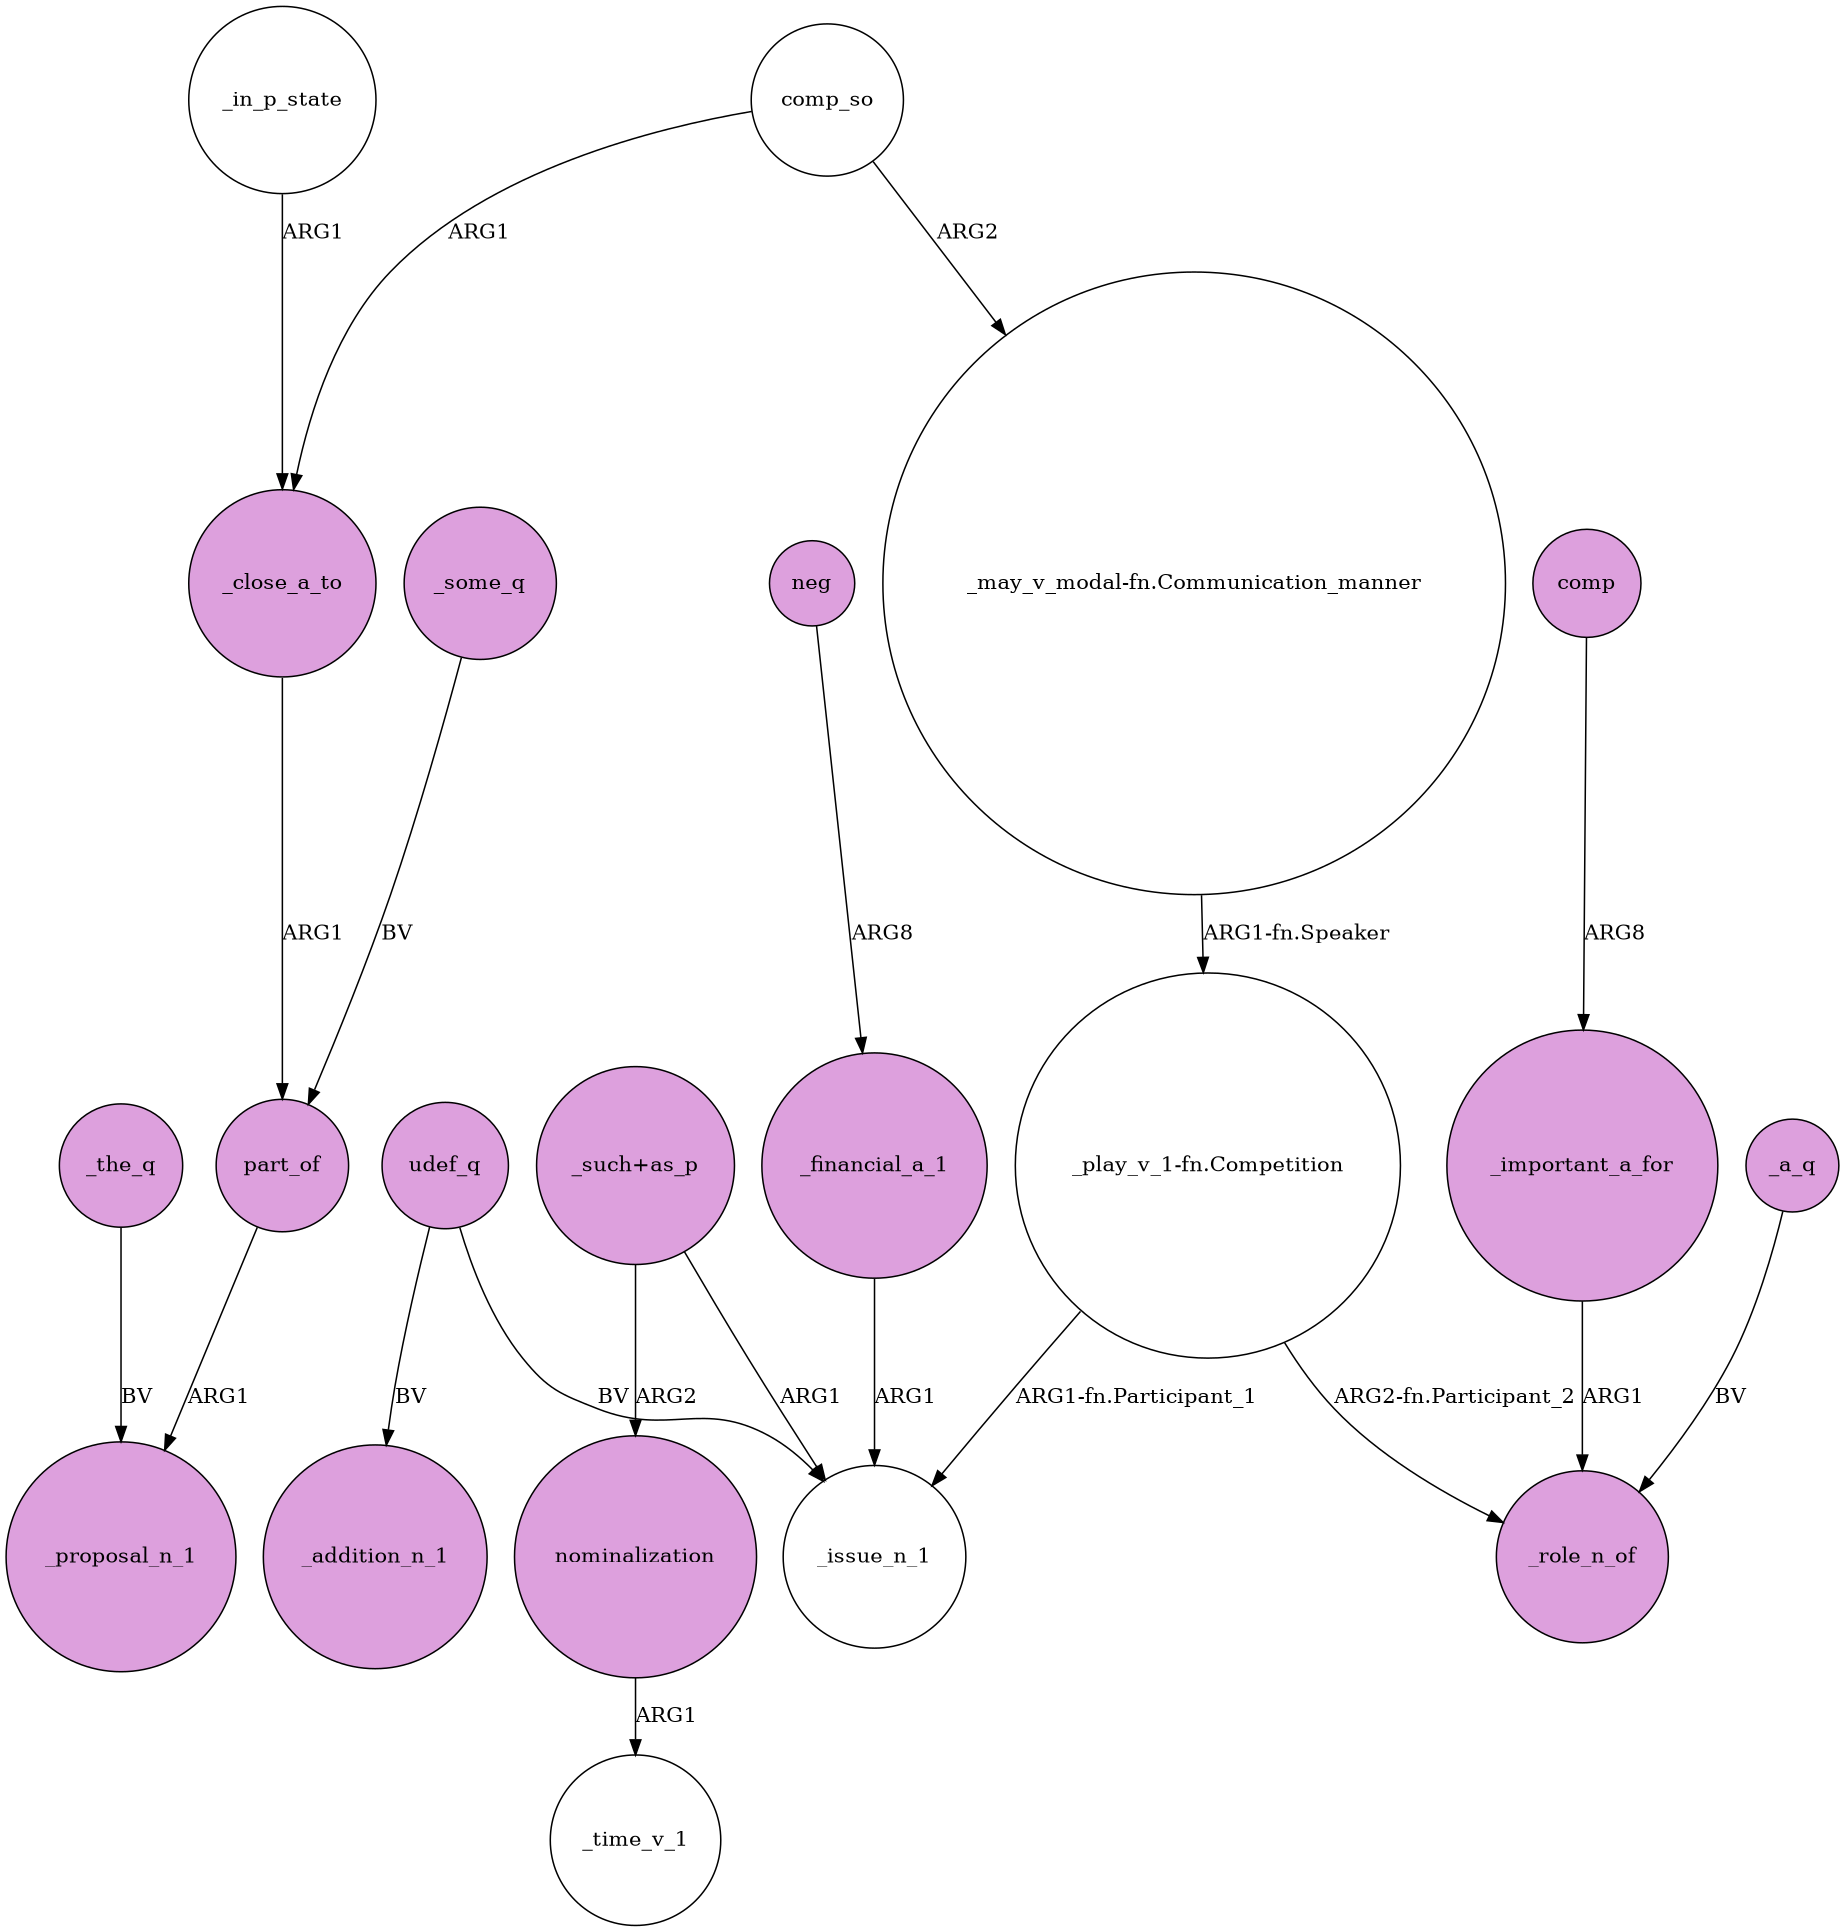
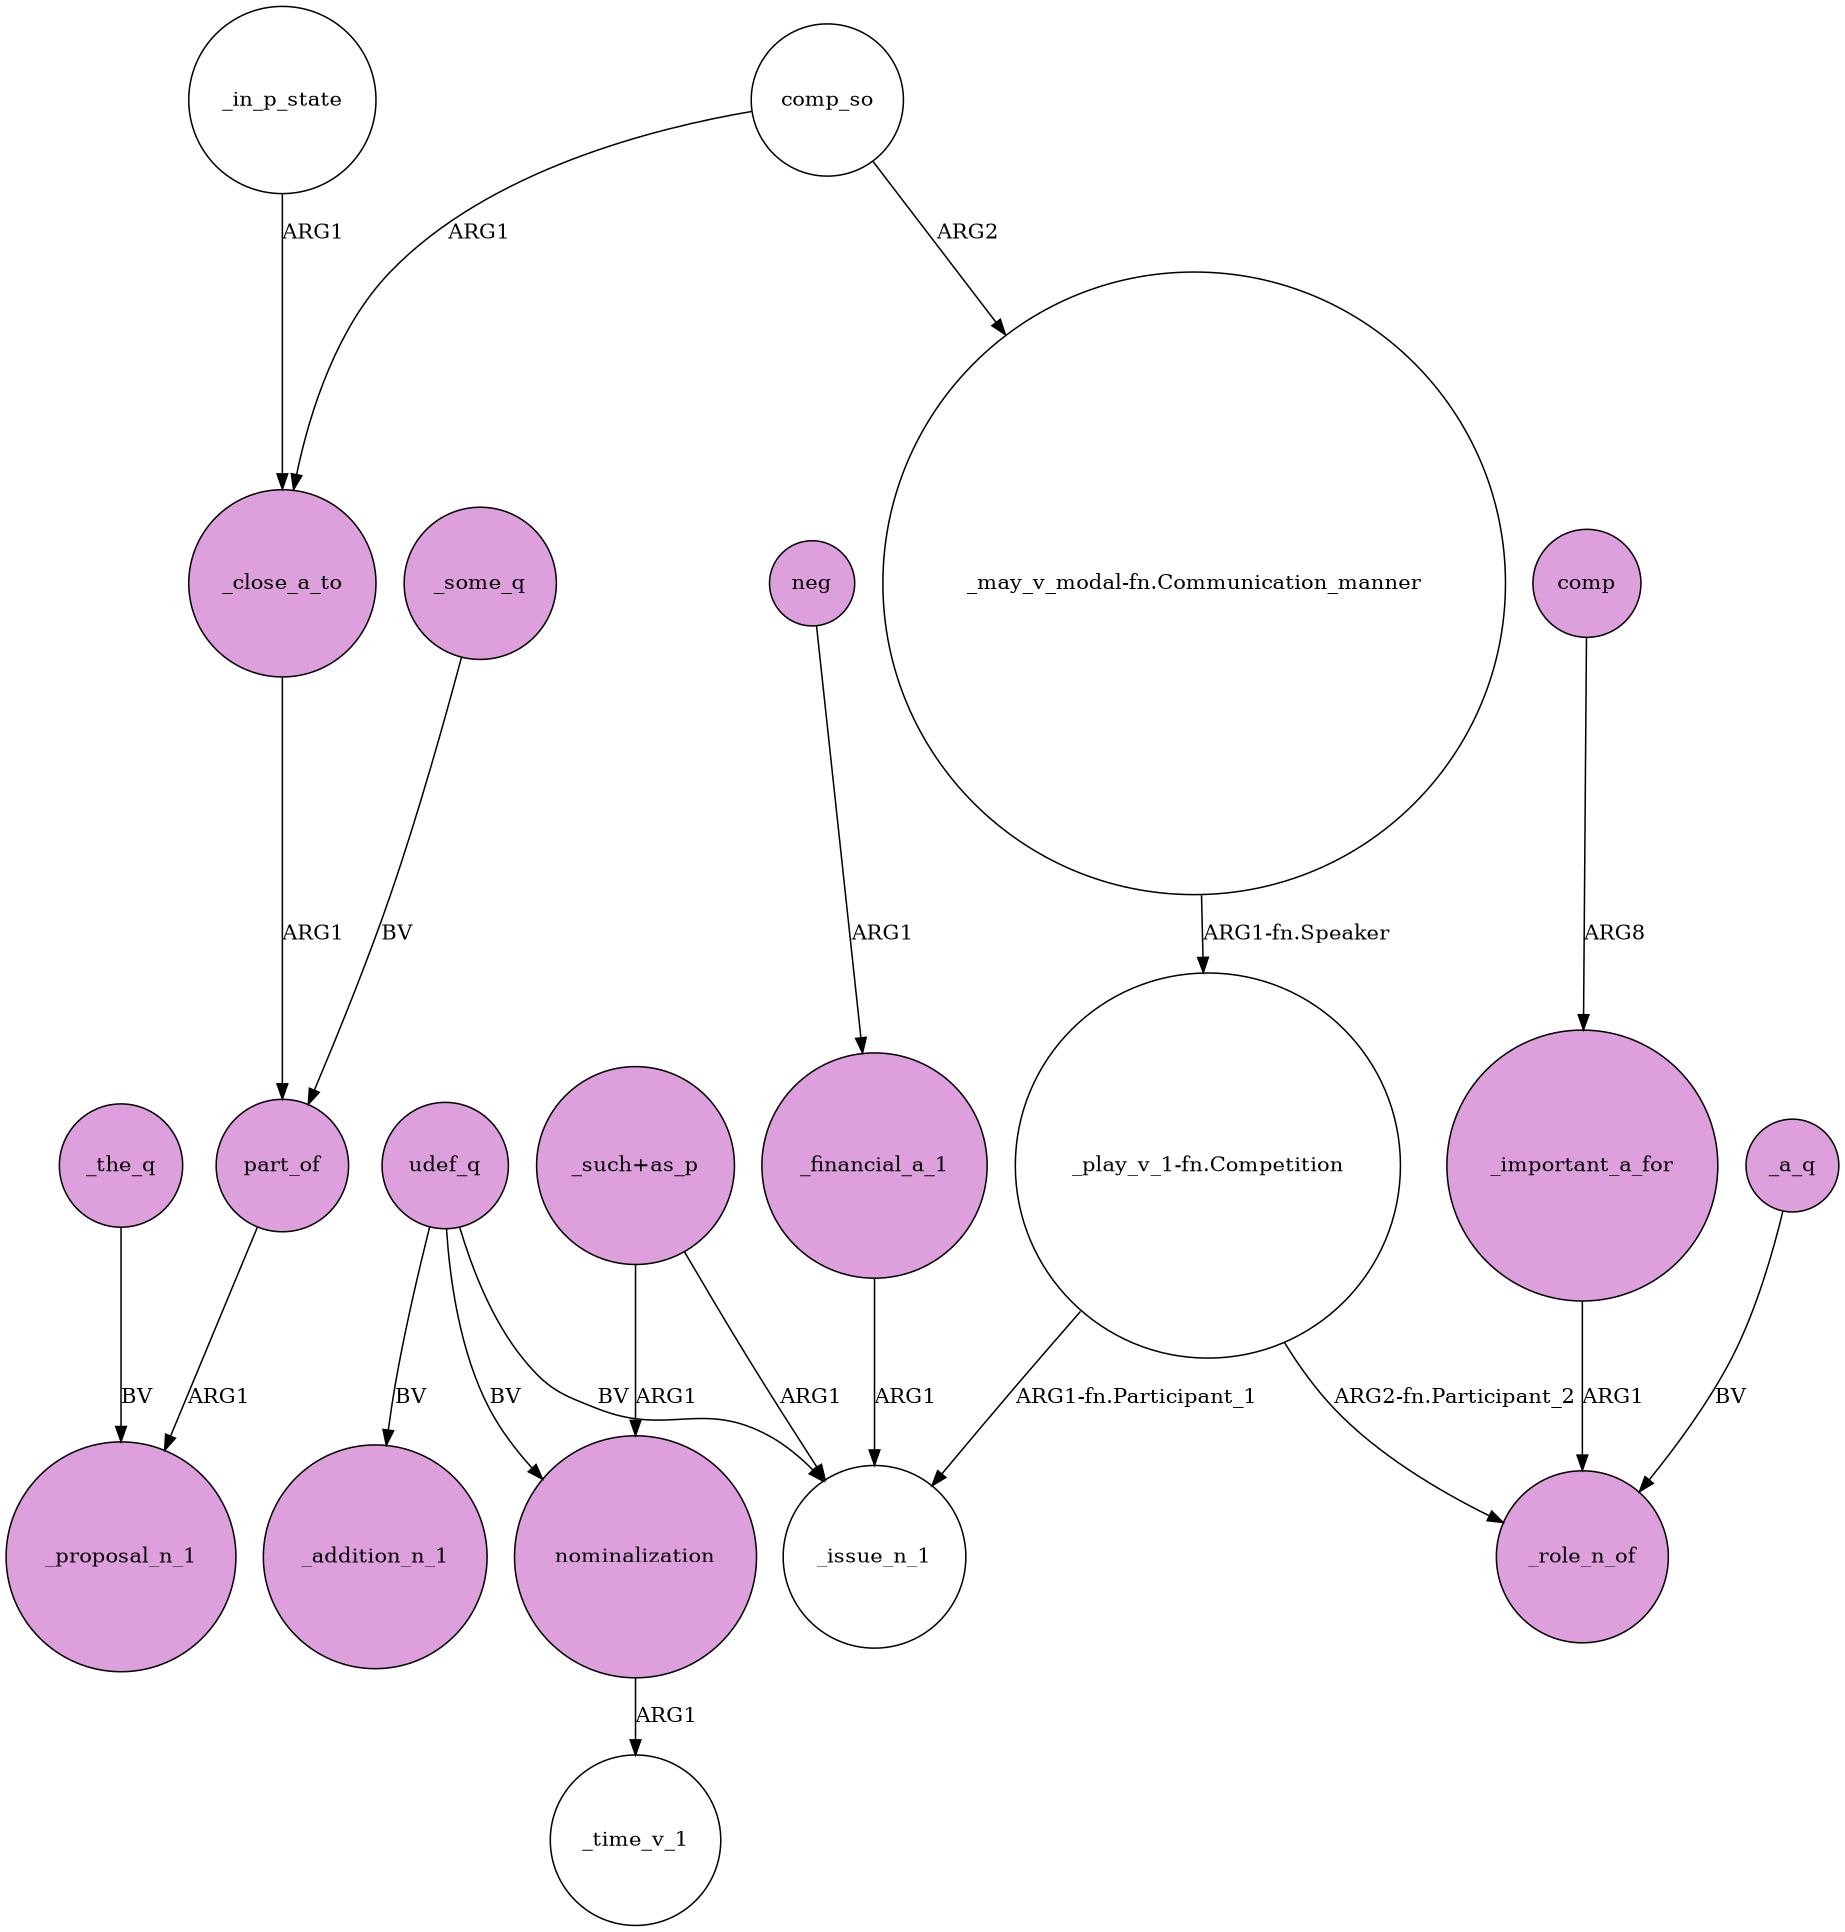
  digraph {
    node [fillcolor=plum shape=circle style=filled]
    _in_p_state [fillcolor=white]
    _close_a_to
    part_of
    _proposal_n_1
    "_may_v_modal-fn.Communication_manner" [fillcolor=white]
    "_play_v_1-fn.Competition" [fillcolor=white]
    _issue_n_1 [fillcolor=white]
    _role_n_of
    udef_q
    _addition_n_1
    nominalization
    _time_v_1 [fillcolor=white]
    _financial_a_1
    _important_a_for
    "_such+as_p"
    _the_q
    comp
    _a_q
    neg
    comp_so [fillcolor=white]
    _some_q
    _in_p_state -> _close_a_to [label=ARG1]
    _close_a_to -> part_of [label=ARG1]
    part_of -> _proposal_n_1 [label=ARG1]
    "_may_v_modal-fn.Communication_manner" -> "_play_v_1-fn.Competition" [label="ARG1-fn.Speaker"]
    "_play_v_1-fn.Competition" -> _issue_n_1 [label="ARG1-fn.Participant_1"]
    "_play_v_1-fn.Competition" -> _role_n_of [label="ARG2-fn.Participant_2"]
    udef_q -> _issue_n_1 [label=BV]
    udef_q -> _addition_n_1 [label=BV]
+   udef_q -> nominalization [label=BV]
    nominalization -> _time_v_1 [label=ARG1]
    _financial_a_1 -> _issue_n_1 [label=ARG1]
    _important_a_for -> _role_n_of [label=ARG1]
    "_such+as_p" -> _issue_n_1 [label=ARG1]
-   "_such+as_p" -> nominalization [label=ARG2]
+   "_such+as_p" -> nominalization [label=ARG1]
    _the_q -> _proposal_n_1 [label=BV]
    comp -> _important_a_for [label=ARG8]
    _a_q -> _role_n_of [label=BV]
-   neg -> _financial_a_1 [label=ARG8]
+   neg -> _financial_a_1 [label=ARG1]
    comp_so -> _close_a_to [label=ARG1]
    comp_so -> "_may_v_modal-fn.Communication_manner" [label=ARG2]
    _some_q -> part_of [label=BV]
  }
